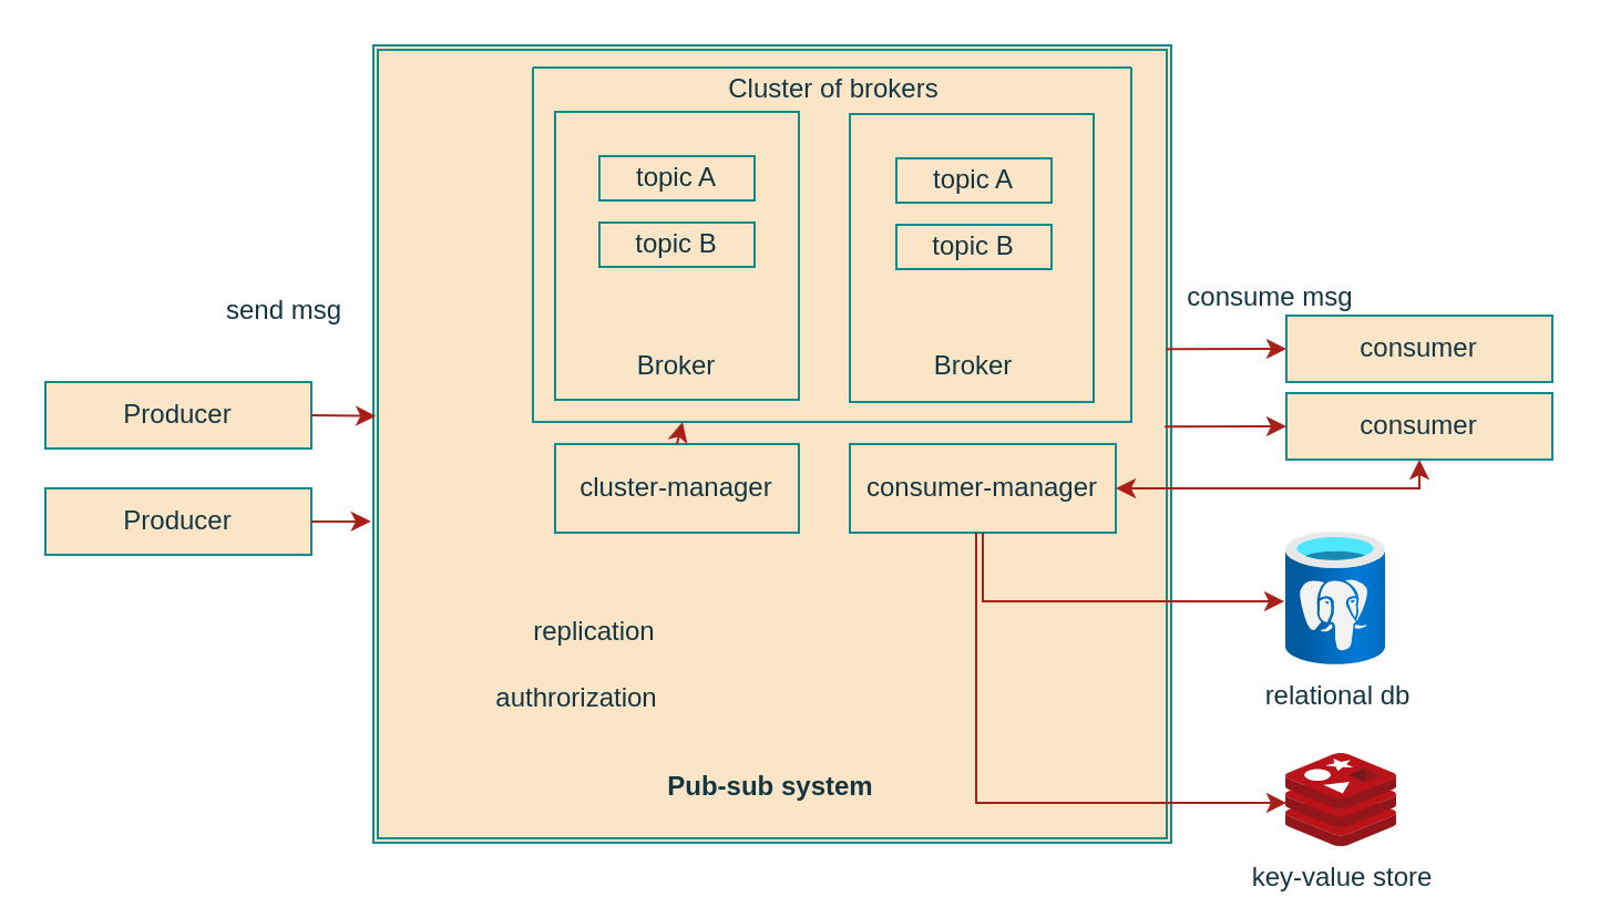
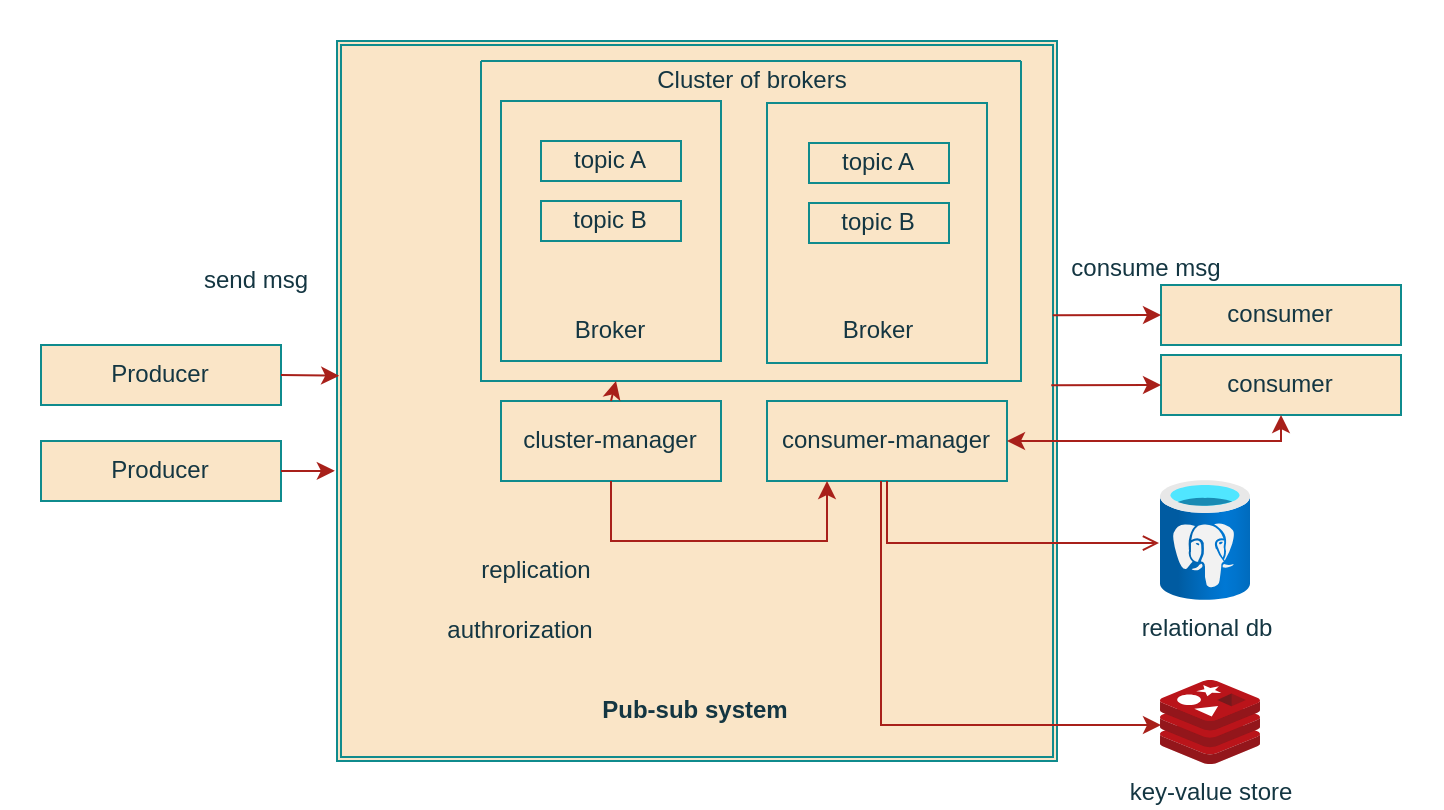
  <mxCell id="0" />
  <mxCell id="1" parent="0" />
  <mxCell id="2" value="Producer" style="rounded=0;whiteSpace=wrap;html=1;strokeColor=#0F8B8D;fontColor=#143642;fillColor=#FAE5C7;" vertex="1" parent="1"><mxGeometry x="20" y="172" width="120" height="30" as="geometry" /></mxCell>
  <mxCell id="3" value="" style="shape=ext;double=1;whiteSpace=wrap;html=1;aspect=fixed;strokeColor=#0F8B8D;fontColor=#143642;fillColor=#FAE5C7;" vertex="1" parent="1"><mxGeometry x="168" y="20" width="360" height="360" as="geometry" /></mxCell>
  <mxCell id="4" value="" style="rounded=0;whiteSpace=wrap;html=1;strokeColor=#0F8B8D;fontColor=#143642;fillColor=#FAE5C7;" vertex="1" parent="1"><mxGeometry x="250" y="50" width="110" height="130" as="geometry" /></mxCell>
  <mxCell id="5" value="topic A" style="rounded=0;whiteSpace=wrap;html=1;strokeColor=#0F8B8D;fontColor=#143642;fillColor=#FAE5C7;" vertex="1" parent="1"><mxGeometry x="270" y="70" width="70" height="20" as="geometry" /></mxCell>
  <mxCell id="6" value="topic B" style="rounded=0;whiteSpace=wrap;html=1;strokeColor=#0F8B8D;fontColor=#143642;fillColor=#FAE5C7;" vertex="1" parent="1"><mxGeometry x="270" y="100" width="70" height="20" as="geometry" /></mxCell>
  <mxCell id="7" value="" style="rounded=0;whiteSpace=wrap;html=1;strokeColor=#0F8B8D;fontColor=#143642;fillColor=#FAE5C7;" vertex="1" parent="1"><mxGeometry x="383" y="51" width="110" height="130" as="geometry" /></mxCell>
  <mxCell id="8" value="topic A" style="rounded=0;whiteSpace=wrap;html=1;strokeColor=#0F8B8D;fontColor=#143642;fillColor=#FAE5C7;" vertex="1" parent="1"><mxGeometry x="404" y="71" width="70" height="20" as="geometry" /></mxCell>
  <mxCell id="9" value="topic B" style="rounded=0;whiteSpace=wrap;html=1;strokeColor=#0F8B8D;fontColor=#143642;fillColor=#FAE5C7;" vertex="1" parent="1"><mxGeometry x="404" y="101" width="70" height="20" as="geometry" /></mxCell>
  <mxCell id="10" value="Broker" style="text;html=1;align=center;verticalAlign=middle;whiteSpace=wrap;rounded=0;fontColor=#143642;" vertex="1" parent="1"><mxGeometry x="275" y="150" width="60" height="30" as="geometry" /></mxCell>
  <mxCell id="11" value="Broker" style="text;html=1;align=center;verticalAlign=middle;whiteSpace=wrap;rounded=0;fontColor=#143642;" vertex="1" parent="1"><mxGeometry x="409" y="150" width="60" height="30" as="geometry" /></mxCell>
  <mxCell id="12" value="consumer" style="rounded=0;whiteSpace=wrap;html=1;strokeColor=#0F8B8D;fontColor=#143642;fillColor=#FAE5C7;" vertex="1" parent="1"><mxGeometry x="580" y="142" width="120" height="30" as="geometry" /></mxCell>
  <mxCell id="13" value="consumer" style="rounded=0;whiteSpace=wrap;html=1;strokeColor=#0F8B8D;fontColor=#143642;fillColor=#FAE5C7;" vertex="1" parent="1"><mxGeometry x="580" y="177" width="120" height="30" as="geometry" /></mxCell>
  <mxCell id="14" value="Producer" style="rounded=0;whiteSpace=wrap;html=1;strokeColor=#0F8B8D;fontColor=#143642;fillColor=#FAE5C7;" vertex="1" parent="1"><mxGeometry x="20" y="220" width="120" height="30" as="geometry" /></mxCell>
  <mxCell id="15" value="Pub-sub system" style="text;html=1;align=center;verticalAlign=middle;whiteSpace=wrap;rounded=0;fontColor=#143642;fontStyle=1" vertex="1" parent="1"><mxGeometry x="300" y="340" width="95" height="30" as="geometry" /></mxCell>
  <mxCell id="16" value="" style="endArrow=classic;html=1;rounded=0;strokeColor=#A8201A;fontColor=#143642;fillColor=#FAE5C7;exitX=1;exitY=0.5;exitDx=0;exitDy=0;entryX=0.003;entryY=0.465;entryDx=0;entryDy=0;entryPerimeter=0;" edge="1" parent="1" source="2" target="3"><mxGeometry width="50" height="50" relative="1" as="geometry"><mxPoint y="170" as="sourcePoint" x="190" /><mxPoint x="240" y="120" as="targetPoint" /></mxGeometry></mxCell>
  <mxCell id="17" value="" style="endArrow=classic;html=1;rounded=0;strokeColor=#A8201A;fontColor=#143642;fillColor=#FAE5C7;exitX=1;exitY=0.5;exitDx=0;exitDy=0;entryX=-0.003;entryY=0.597;entryDx=0;entryDy=0;entryPerimeter=0;" edge="1" parent="1" source="14" target="3"><mxGeometry width="50" height="50" relative="1" as="geometry"><mxPoint x="170" y="310" as="sourcePoint" /><mxPoint x="220" y="260" as="targetPoint" /></mxGeometry></mxCell>
  <mxCell id="18" value="" style="endArrow=classic;html=1;rounded=0;strokeColor=#A8201A;fontColor=#143642;fillColor=#FAE5C7;exitX=0.994;exitY=0.381;exitDx=0;exitDy=0;exitPerimeter=0;entryX=0;entryY=0.5;entryDx=0;entryDy=0;" edge="1" parent="1" source="3" target="12"><mxGeometry width="50" height="50" relative="1" as="geometry"><mxPoint x="740" y="330" as="sourcePoint" /><mxPoint x="790" y="280" as="targetPoint" /></mxGeometry></mxCell>
  <mxCell id="19" value="" style="endArrow=classic;html=1;rounded=0;strokeColor=#A8201A;fontColor=#143642;fillColor=#FAE5C7;entryX=0;entryY=0.5;entryDx=0;entryDy=0;exitX=0.992;exitY=0.478;exitDx=0;exitDy=0;exitPerimeter=0;" edge="1" parent="1" source="3" target="13"><mxGeometry width="50" height="50" relative="1" as="geometry"><mxPoint x="590" y="280" as="sourcePoint" /><mxPoint x="640" y="230" as="targetPoint" /></mxGeometry></mxCell>
  <mxCell id="20" value="cluster-manager" style="rounded=0;whiteSpace=wrap;html=1;strokeColor=#0F8B8D;fontColor=#143642;fillColor=#FAE5C7;" vertex="1" parent="1"><mxGeometry x="250" y="200" width="110" height="40" as="geometry" /></mxCell>
  <mxCell id="21" value="consumer-manager" style="rounded=0;whiteSpace=wrap;html=1;strokeColor=#0F8B8D;fontColor=#143642;fillColor=#FAE5C7;" vertex="1" parent="1"><mxGeometry x="383" y="200" width="120" height="40" as="geometry" /></mxCell>
  <mxCell id="22" value="relational db" style="image;aspect=fixed;html=1;points=[];align=center;fontSize=12;image=img/lib/azure2/databases/Azure_Database_PostgreSQL_Server.svg;strokeColor=#0F8B8D;fontColor=#143642;fillColor=#FAE5C7;" vertex="1" parent="1"><mxGeometry x="580" y="240" width="45" height="60" as="geometry" /></mxCell>
  <mxCell id="23" value="key-value store" style="image;sketch=0;aspect=fixed;html=1;points=[];align=center;fontSize=12;image=img/lib/mscae/Cache_Redis_Product.svg;strokeColor=#0F8B8D;fontColor=#143642;fillColor=#FAE5C7;" vertex="1" parent="1"><mxGeometry x="580" y="340" width="50" height="42" as="geometry" /></mxCell>
- <mxCell id="24" value="" style="endArrow=classic;html=1;rounded=0;strokeColor=#A8201A;fontColor=#143642;fillColor=#FAE5C7;exitX=0.5;exitY=1;exitDx=0;exitDy=0;entryX=-0.022;entryY=0.517;entryDx=0;entryDy=0;entryPerimeter=0;" edge="1" parent="1" source="21" target="22"><mxGeometry width="50" height="50" relative="1" as="geometry"><mxPoint x="550" y="410" as="sourcePoint" /><mxPoint x="600" y="360" as="targetPoint" /><Array as="points"><mxPoint x="443" y="271" /></Array></mxGeometry></mxCell>
+ <mxCell id="24" value="" style="endArrow=open;html=1;rounded=0;strokeColor=#A8201A;fontColor=#143642;fillColor=#FAE5C7;exitX=0.5;exitY=1;exitDx=0;exitDy=0;entryX=-0.022;entryY=0.517;entryDx=0;entryDy=0;entryPerimeter=0;" edge="1" parent="1" source="21" target="22"><mxGeometry width="50" height="50" relative="1" as="geometry"><mxPoint x="550" y="410" as="sourcePoint" /><mxPoint x="600" y="360" as="targetPoint" /><Array as="points"><mxPoint x="443" y="271" /></Array></mxGeometry></mxCell>
  <mxCell id="25" value="" style="endArrow=classic;html=1;rounded=0;strokeColor=#A8201A;fontColor=#143642;fillColor=#FAE5C7;entryX=0;entryY=0.524;entryDx=0;entryDy=0;entryPerimeter=0;" edge="1" parent="1" target="23"><mxGeometry width="50" height="50" relative="1" as="geometry"><mxPoint x="440" y="240" as="sourcePoint" /><mxPoint x="550" y="380" as="targetPoint" /><Array as="points"><mxPoint x="440" y="362" /></Array></mxGeometry></mxCell>
+ <mxCell id="26" value="" style="endArrow=classic;html=1;rounded=0;strokeColor=#A8201A;fontColor=#143642;fillColor=#FAE5C7;exitX=0.5;exitY=1;exitDx=0;exitDy=0;entryX=0.25;entryY=1;entryDx=0;entryDy=0;" edge="1" parent="1" source="20" target="21"><mxGeometry width="50" height="50" relative="1" as="geometry"><mxPoint x="310" y="490" as="sourcePoint" /><mxPoint x="360" y="440" as="targetPoint" /><Array as="points"><mxPoint x="305" y="270" /><mxPoint x="413" y="270" /></Array></mxGeometry></mxCell>
  <mxCell id="27" value="send msg" style="text;html=1;align=center;verticalAlign=middle;whiteSpace=wrap;rounded=0;fontColor=#143642;" vertex="1" parent="1"><mxGeometry x="98" y="125" width="60" height="30" as="geometry" /></mxCell>
  <mxCell id="28" value="consume msg" style="text;html=1;align=center;verticalAlign=middle;whiteSpace=wrap;rounded=0;fontColor=#143642;" vertex="1" parent="1"><mxGeometry x="528" y="119" width="90" height="30" as="geometry" /></mxCell>
  <mxCell id="29" value="" style="endArrow=classic;startArrow=classic;html=1;rounded=0;strokeColor=#A8201A;fontColor=#143642;fillColor=#FAE5C7;exitX=1;exitY=0.5;exitDx=0;exitDy=0;entryX=0.5;entryY=1;entryDx=0;entryDy=0;" edge="1" parent="1" source="21" target="13"><mxGeometry width="50" height="50" relative="1" as="geometry"><mxPoint x="610" y="240" as="sourcePoint" /><mxPoint x="660" y="190" as="targetPoint" /><Array as="points"><mxPoint x="640" y="220" /></Array></mxGeometry></mxCell>
  <mxCell id="30" value="" style="swimlane;startSize=0;strokeColor=#0F8B8D;fontColor=#143642;fillColor=#FAE5C7;" vertex="1" parent="1"><mxGeometry x="240" y="30" width="270" height="160" as="geometry" /></mxCell>
  <mxCell id="31" value="Cluster of brokers" style="text;html=1;align=center;verticalAlign=middle;whiteSpace=wrap;rounded=0;fontColor=#143642;" vertex="1" parent="1"><mxGeometry x="320" y="25" width="112" height="30" as="geometry" /></mxCell>
  <mxCell id="32" value="" style="endArrow=classic;html=1;rounded=0;strokeColor=#A8201A;fontColor=#143642;fillColor=#FAE5C7;entryX=0.25;entryY=1;entryDx=0;entryDy=0;exitX=0.5;exitY=0;exitDx=0;exitDy=0;" edge="1" parent="1" source="20" target="30"><mxGeometry width="50" height="50" relative="1" as="geometry"><mxPoint x="170" y="300" as="sourcePoint" /><mxPoint x="220" y="250" as="targetPoint" /></mxGeometry></mxCell>
  <mxCell id="33" value="replication" style="text;html=1;align=center;verticalAlign=middle;whiteSpace=wrap;rounded=0;fontColor=#143642;" vertex="1" parent="1"><mxGeometry x="207.5" y="270" width="120" height="30" as="geometry" /></mxCell>
  <mxCell id="34" value="authrorization" style="text;html=1;align=center;verticalAlign=middle;whiteSpace=wrap;rounded=0;fontColor=#143642;" vertex="1" parent="1"><mxGeometry x="200" y="300" width="120" height="30" as="geometry" /></mxCell>
